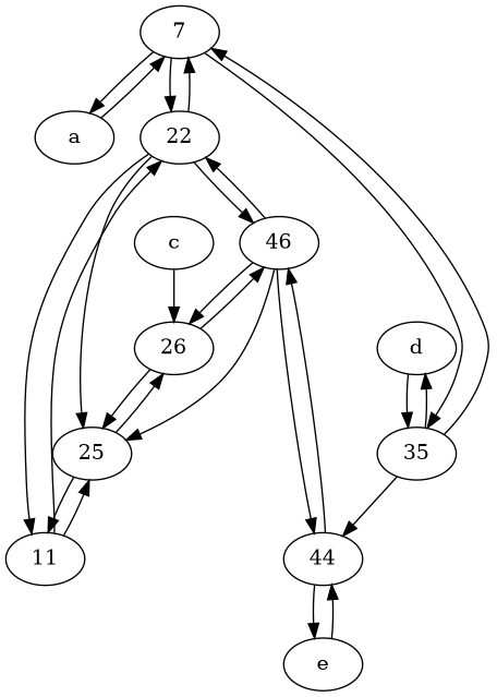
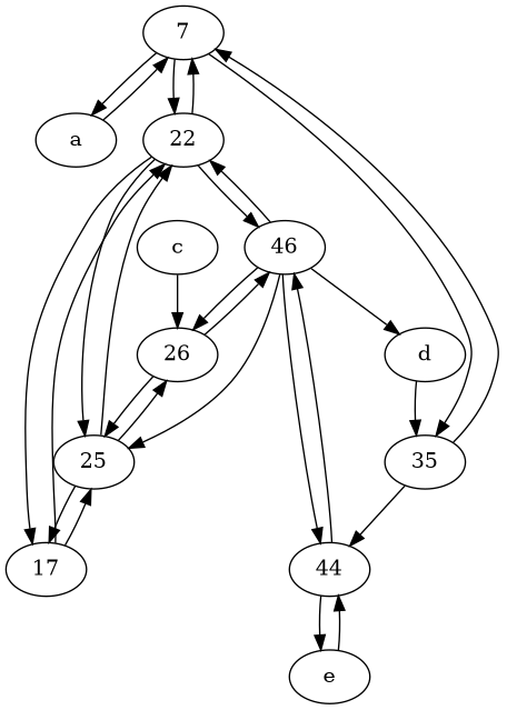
  digraph {
    n1 [label=7]
    a
    22
    35
-   17 [label=11]
+   17
    n6 [label=25]
    n7 [label=46]
    44
    d
    26
    e
    c
    n1 -> a
    n1 -> 22
    n1 -> 35
    a -> n1
    22 -> n1
    22 -> 17
    22 -> n6
    22 -> n7
    35 -> n1
    35 -> 44
-   35 -> d
+   n7 -> d
    17 -> 22
    17 -> n6
+   n6 -> 22
    n6 -> 17
    n6 -> 26
    n7 -> 22
    n7 -> n6
    n7 -> 44
    n7 -> 26
    44 -> n7
    44 -> e
    d -> 35
    26 -> n6
    26 -> n7
    e -> 44
    c -> 26
  }
